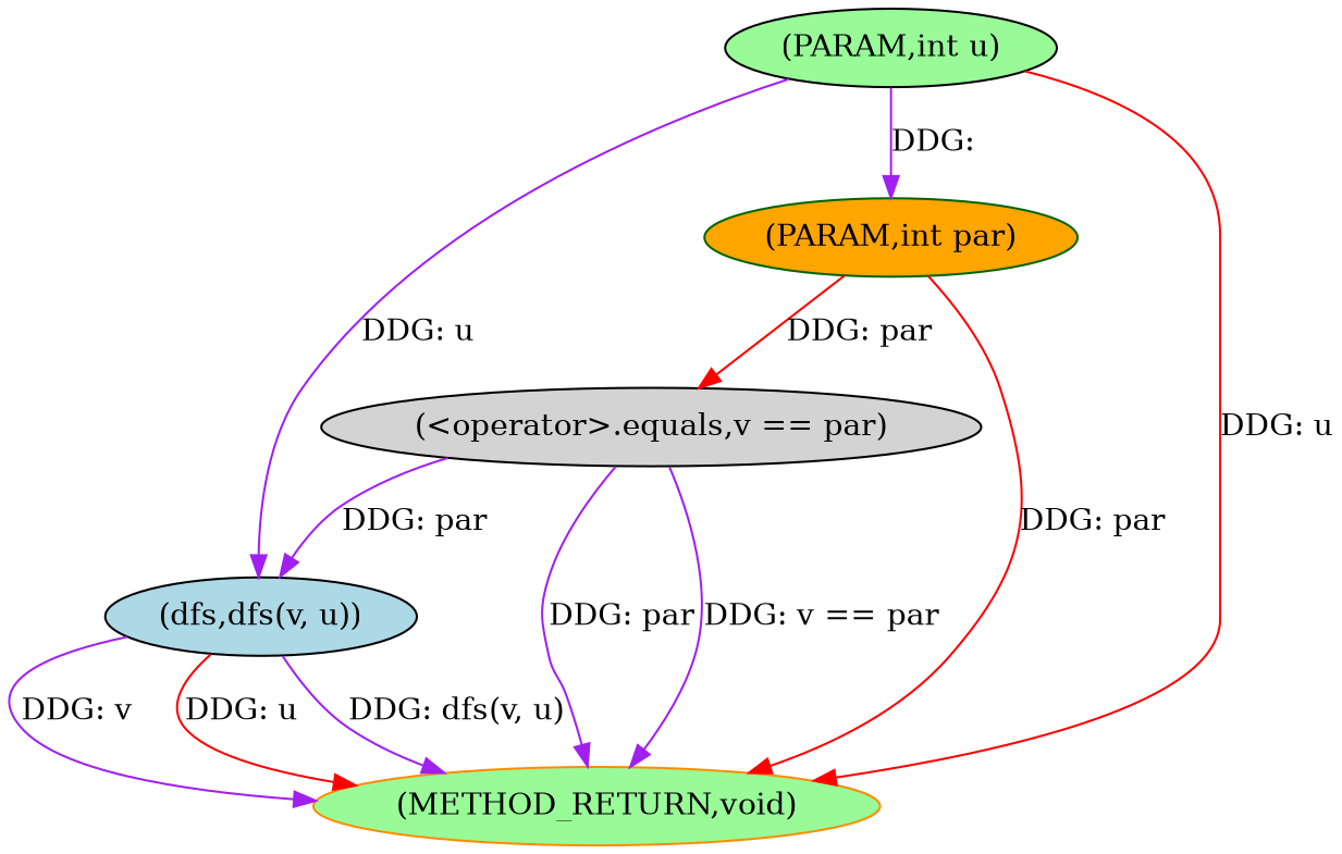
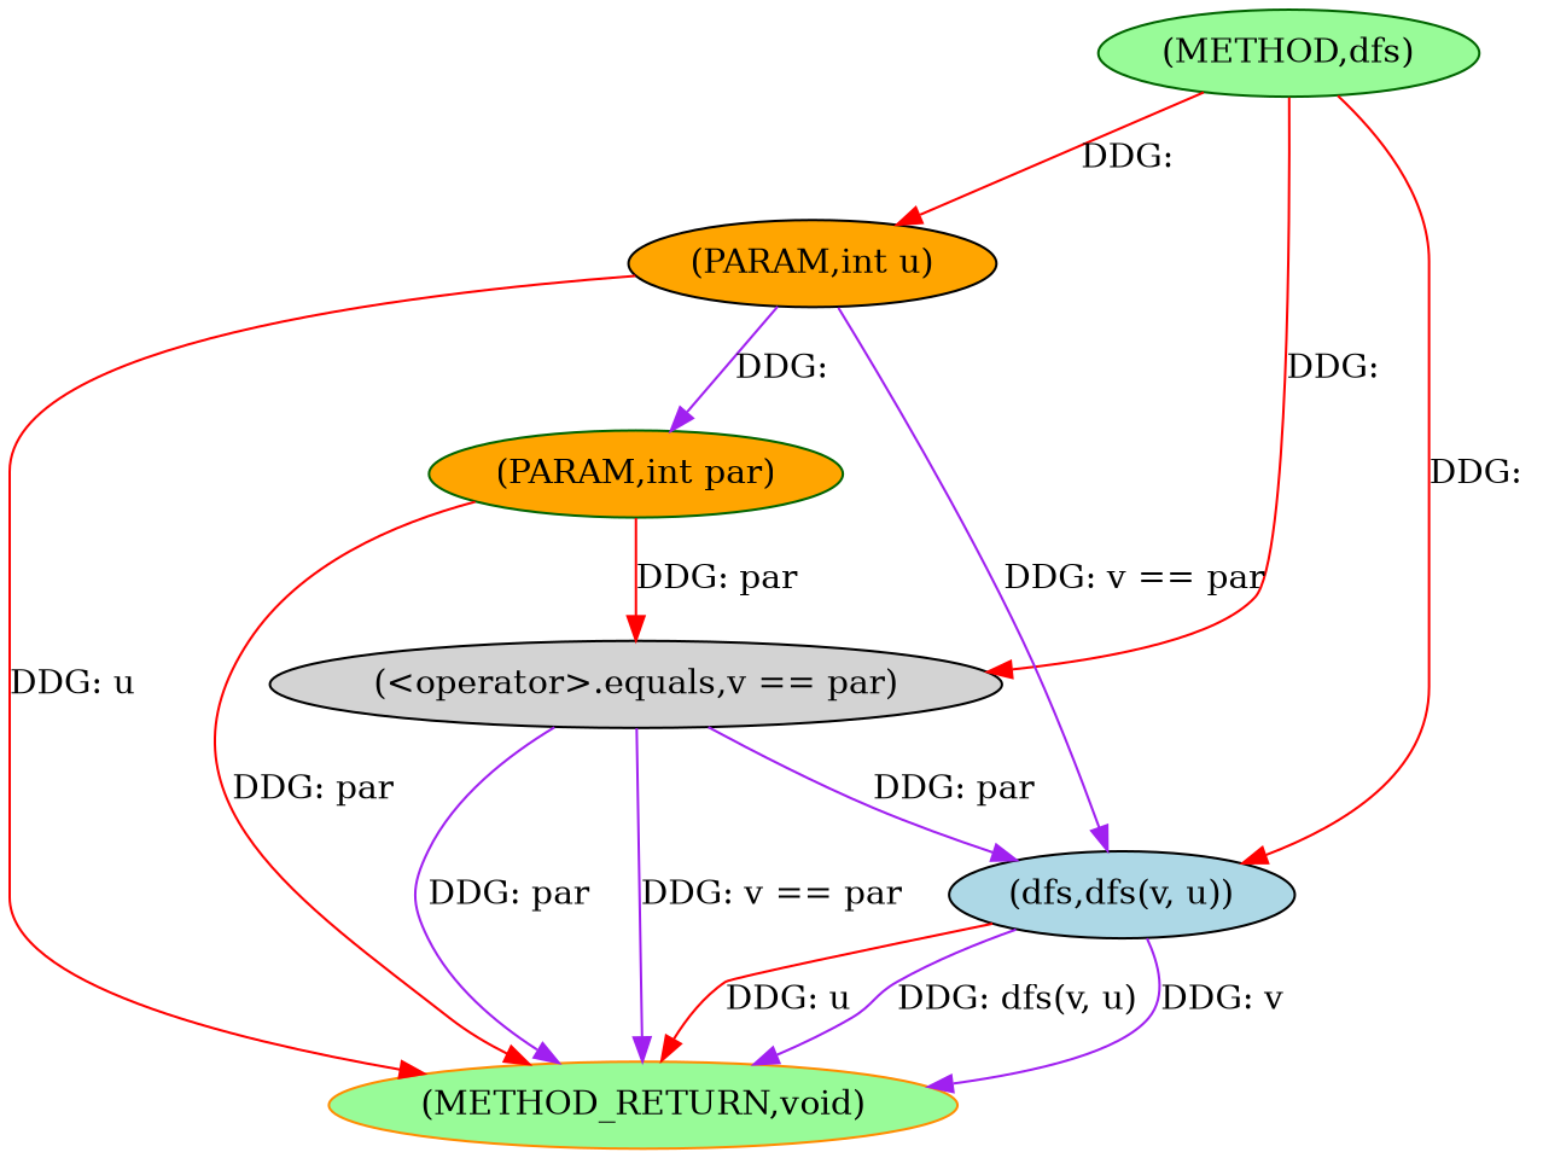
  digraph {
    node [color=black fillcolor=palegreen style=filled]
    edge [color=red]
-   n2 [label="(PARAM,int u)"]
+   n1 [color=darkgreen label="(METHOD,dfs)"]
+   n2 [fillcolor=orange label="(PARAM,int u)"]
    n3 [fillcolor=lightblue label="(dfs,dfs(v, u))"]
    n4 [fillcolor=lightgrey label="(<operator>.equals,v == par)"]
    n5 [color=darkgreen fillcolor=orange label="(PARAM,int par)"]
    n6 [color=darkorange label="(METHOD_RETURN,void)"]
-   n2 -> n3 [color=purple label="DDG: u"]
+   n1 -> n2 [label="DDG: "]
+   n1 -> n3 [label="DDG: "]
+   n1 -> n4 [label="DDG: "]
+   n2 -> n3 [color=purple label="DDG: v == par"]
    n2 -> n5 [color=purple label="DDG: "]
    n2 -> n6 [label="DDG: u"]
    n3 -> n6 [color=purple label="DDG: v"]
    n3 -> n6 [label="DDG: u"]
    n3 -> n6 [color=purple label="DDG: dfs(v, u)"]
    n4 -> n3 [color=purple label="DDG: par"]
    n4 -> n6 [color=purple label="DDG: par"]
    n4 -> n6 [color=purple label="DDG: v == par"]
    n5 -> n4 [label="DDG: par"]
    n5 -> n6 [label="DDG: par"]
  }
